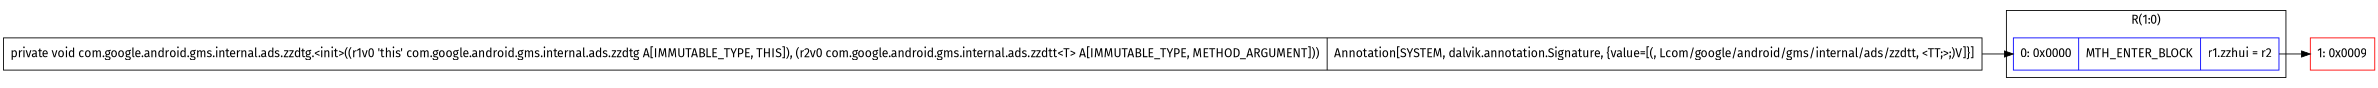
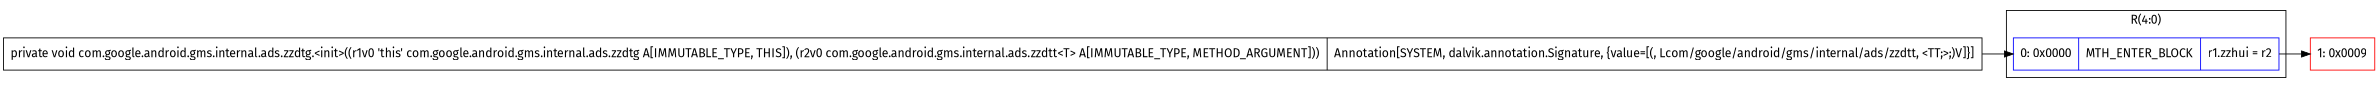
  digraph {
    rankdir=LR
    fontname="Fira Sans"
    node [shape=record fontname="Fira Sans"]
    edge [fontname="Fira Sans"]
    n1 [color=blue label="{0\:\ 0x0000|MTH_ENTER_BLOCK\l|r1.zzhui = r2\l}"]
    n2 [color=red label="{1\:\ 0x0009}"]
    n3 [label="{private void com.google.android.gms.internal.ads.zzdtg.\<init\>((r1v0 'this' com.google.android.gms.internal.ads.zzdtg A[IMMUTABLE_TYPE, THIS]), (r2v0 com.google.android.gms.internal.ads.zzdtt\<T\> A[IMMUTABLE_TYPE, METHOD_ARGUMENT]))  | Annotation[SYSTEM, dalvik.annotation.Signature, \{value=[(, Lcom\/google\/android\/gms\/internal\/ads\/zzdtt, \<TT;\>;)V]\}]\l}"]
    subgraph cluster_1 {
-     label="R(1:0)"
+     label="R(4:0)"
      n1
    }
    n1 -> n2
    n3 -> n1
  }
